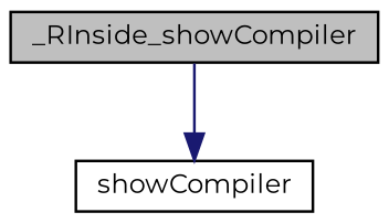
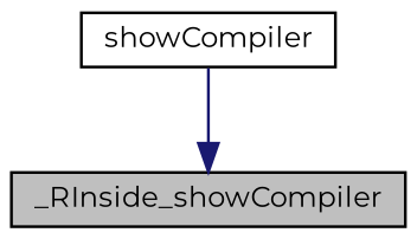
  digraph {
    rankdir=TB
    fontname=Montserrat
    node [color=black fontname=Montserrat fontsize=10 shape=record]
    n1 [fillcolor=grey75 fontcolor=black height=0.2 label=_RInside_showCompiler style=filled width=0.4]
    n2 [height=0.2 label=showCompiler width=0.4]
-   n1 -> n2 [color=midnightblue fontname=Montserrat fontsize=10 labelfontname=FreeSans labelfontsize=10 style=solid]
+   n2 -> n1 [color=midnightblue fontname=Montserrat fontsize=10 labelfontname=FreeSans labelfontsize=10 style=solid]
  }
